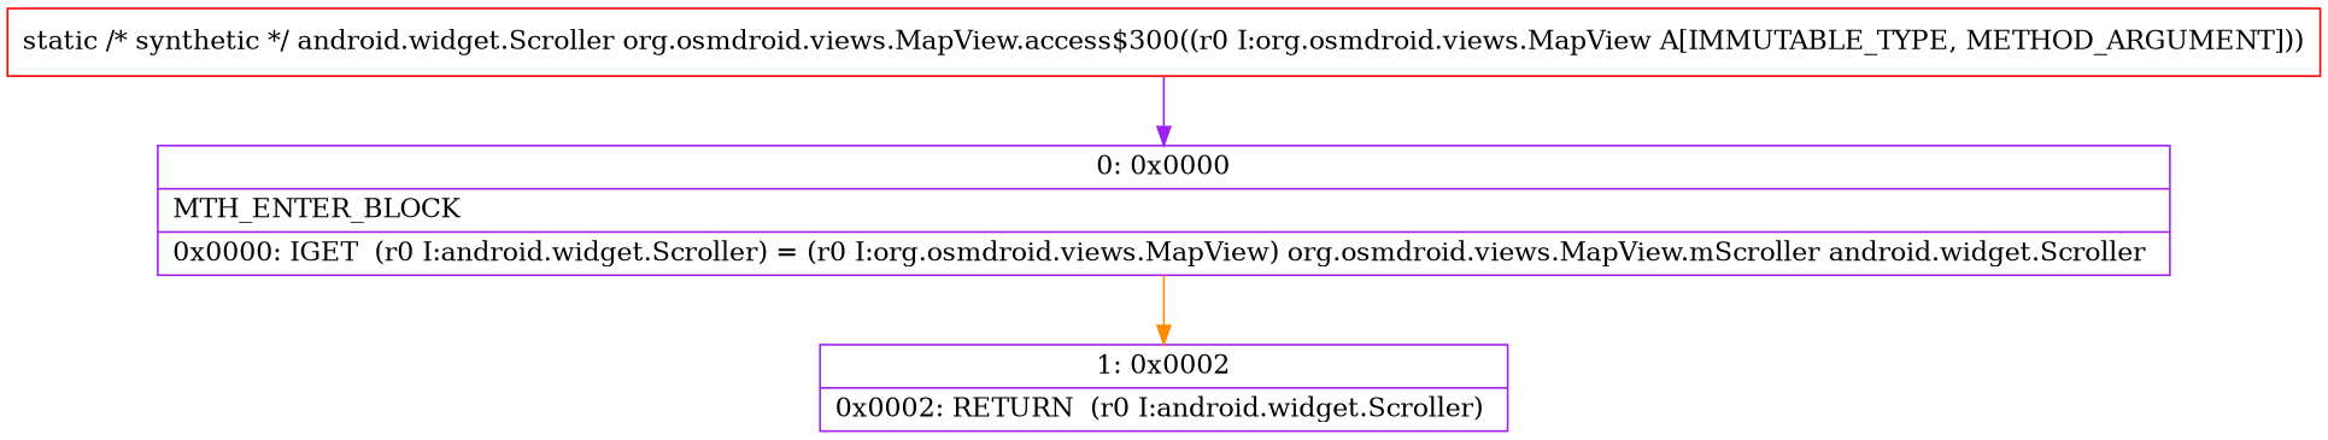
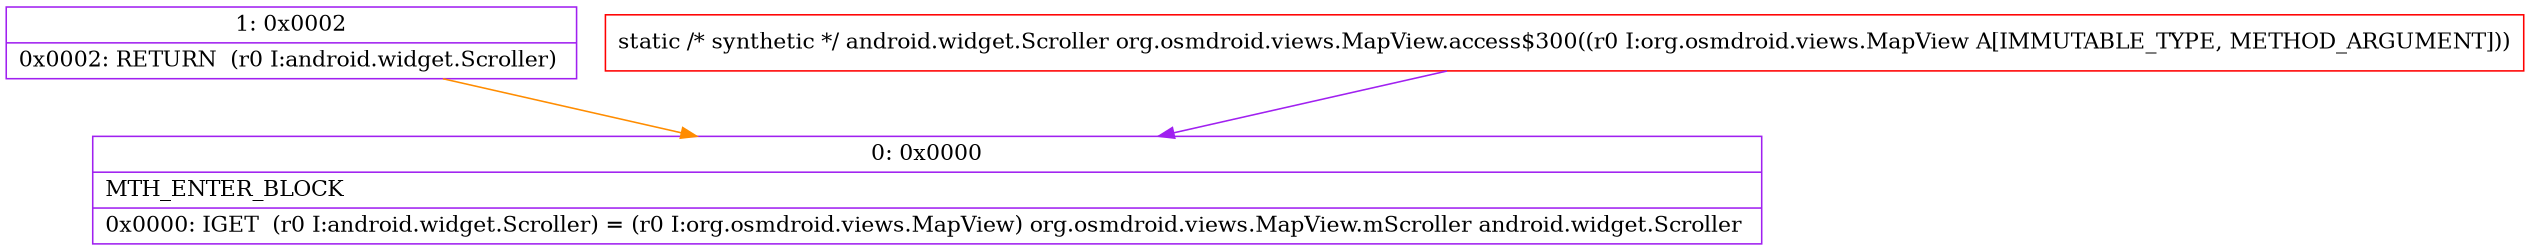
  digraph {
    node [shape=record color=purple]
    n1 [label="{0\:\ 0x0000|MTH_ENTER_BLOCK\l|0x0000: IGET  (r0 I:android.widget.Scroller) = (r0 I:org.osmdroid.views.MapView) org.osmdroid.views.MapView.mScroller android.widget.Scroller \l}"]
    n2 [label="{1\:\ 0x0002|0x0002: RETURN  (r0 I:android.widget.Scroller) \l}"]
    n3 [label="{static \/* synthetic *\/ android.widget.Scroller org.osmdroid.views.MapView.access$300((r0 I:org.osmdroid.views.MapView A[IMMUTABLE_TYPE, METHOD_ARGUMENT])) }" color=red]
-   n1 -> n2 [color=darkorange]
+   n2 -> n1 [color=darkorange]
    n3 -> n1 [color=purple]
  }
